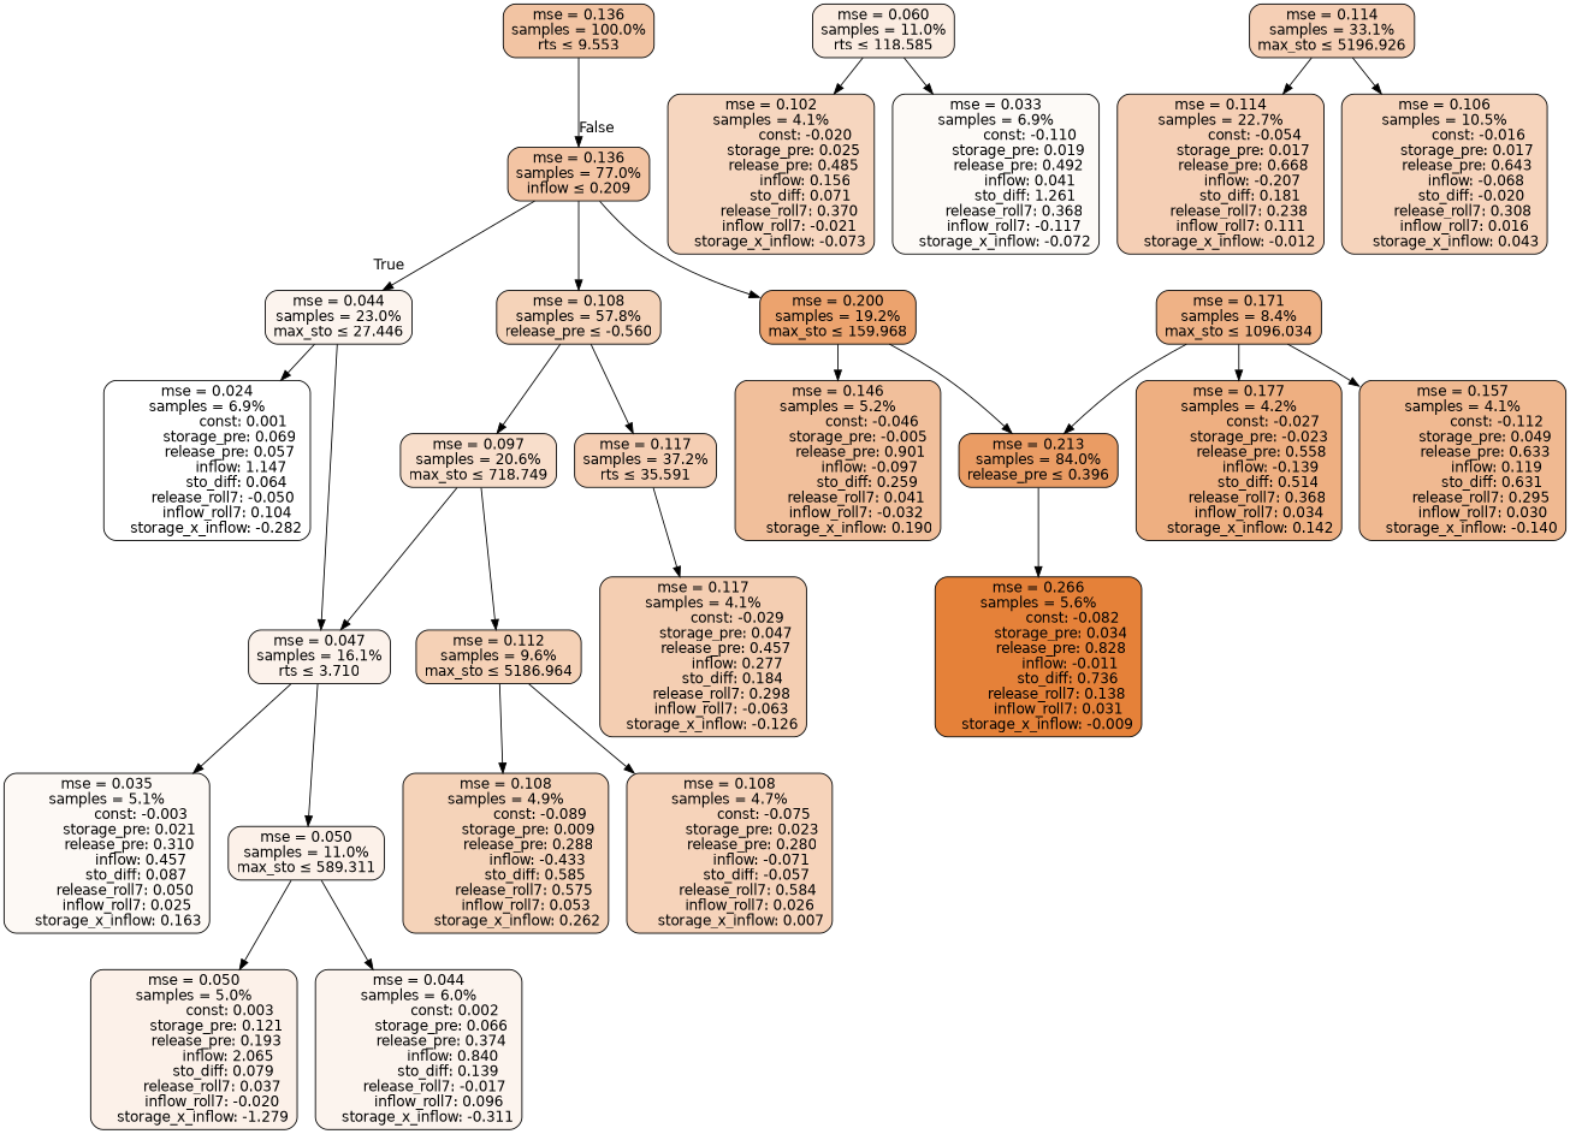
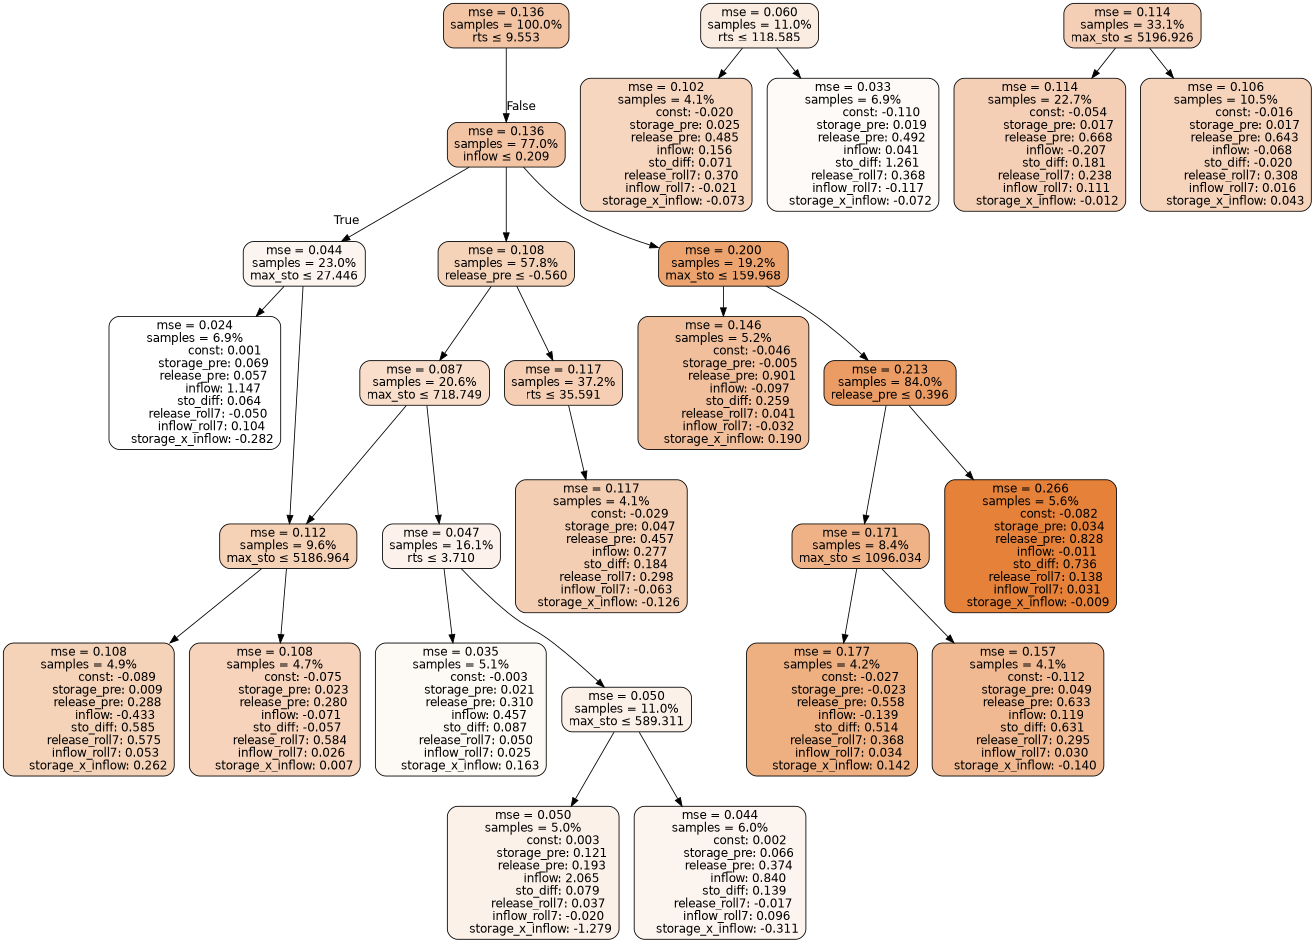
  digraph {
    node [color=black fillcolor="#fcf4ee" fontname=helvetica shape=rectangle style="filled, rounded"]
    edge [fontname=helvetica]
    n1 [fillcolor="#f2c4a3" label="mse = 0.136\nsamples = 100.0%\nrts &le; 9.553"]
    n2 [fillcolor="#f3c4a3" label="mse = 0.136\nsamples = 77.0%\ninflow &le; 0.209"]
    n3 [label="mse = 0.044\nsamples = 23.0%\nmax_sto &le; 27.446"]
    n4 [fillcolor="#ffffff" label="mse = 0.024\nsamples = 6.9%\n                const: 0.001\n          storage_pre: 0.069\n          release_pre: 0.057\n               inflow: 1.147\n             sto_diff: 0.064\n       release_roll7: -0.050\n         inflow_roll7: 0.104\n    storage_x_inflow: -0.282"]
    n5 [fillcolor="#fcf2eb" label="mse = 0.047\nsamples = 16.1%\nrts &le; 3.710"]
    n6 [fillcolor="#f5d3b9" label="mse = 0.108\nsamples = 57.8%\nrelease_pre &le; -0.560"]
    n7 [fillcolor="#eca36e" label="mse = 0.200\nsamples = 19.2%\nmax_sto &le; 159.968"]
    n8 [fillcolor="#fdf9f5" label="mse = 0.035\nsamples = 5.1%\n               const: -0.003\n          storage_pre: 0.021\n          release_pre: 0.310\n               inflow: 0.457\n             sto_diff: 0.087\n        release_roll7: 0.050\n         inflow_roll7: 0.025\n     storage_x_inflow: 0.163"]
    n9 [fillcolor="#fcf1e9" label="mse = 0.050\nsamples = 11.0%\nmax_sto &le; 589.311"]
    n10 [fillcolor="#fcf1e9" label="mse = 0.050\nsamples = 5.0%\n                const: 0.003\n          storage_pre: 0.121\n          release_pre: 0.193\n               inflow: 2.065\n             sto_diff: 0.079\n        release_roll7: 0.037\n        inflow_roll7: -0.020\n    storage_x_inflow: -1.279"]
    n11 [label="mse = 0.044\nsamples = 6.0%\n                const: 0.002\n          storage_pre: 0.066\n          release_pre: 0.374\n               inflow: 0.840\n             sto_diff: 0.139\n       release_roll7: -0.017\n         inflow_roll7: 0.096\n    storage_x_inflow: -0.311"]
-   n12 [fillcolor="#f8decb" label="mse = 0.097\nsamples = 20.6%\nmax_sto &le; 718.749"]
+   n12 [fillcolor="#f8decb" label="mse = 0.087\nsamples = 20.6%\nmax_sto &le; 718.749"]
    n13 [fillcolor="#f5ceb3" label="mse = 0.117\nsamples = 37.2%\nrts &le; 35.591"]
    n14 [fillcolor="#f1bf9b" label="mse = 0.146\nsamples = 5.2%\n               const: -0.046\n         storage_pre: -0.005\n          release_pre: 0.901\n              inflow: -0.097\n             sto_diff: 0.259\n        release_roll7: 0.041\n        inflow_roll7: -0.032\n     storage_x_inflow: 0.190"]
    n15 [fillcolor="#ea9c64" label="mse = 0.213\nsamples = 84.0%\nrelease_pre &le; 0.396"]
    n16 [fillcolor="#f5d1b6" label="mse = 0.112\nsamples = 9.6%\nmax_sto &le; 5186.964"]
    n17 [fillcolor="#f4ceb2" label="mse = 0.117\nsamples = 4.1%\n               const: -0.029\n          storage_pre: 0.047\n          release_pre: 0.457\n               inflow: 0.277\n             sto_diff: 0.184\n        release_roll7: 0.298\n        inflow_roll7: -0.063\n    storage_x_inflow: -0.126"]
    n18 [fillcolor="#fbece1" label="mse = 0.060\nsamples = 11.0%\nrts &le; 118.585"]
    n19 [fillcolor="#f6d6bf" label="mse = 0.102\nsamples = 4.1%\n               const: -0.020\n          storage_pre: 0.025\n          release_pre: 0.485\n               inflow: 0.156\n             sto_diff: 0.071\n        release_roll7: 0.370\n        inflow_roll7: -0.021\n    storage_x_inflow: -0.073"]
    n20 [fillcolor="#fdfaf7" label="mse = 0.033\nsamples = 6.9%\n               const: -0.110\n          storage_pre: 0.019\n          release_pre: 0.492\n               inflow: 0.041\n             sto_diff: 1.261\n        release_roll7: 0.368\n        inflow_roll7: -0.117\n    storage_x_inflow: -0.072"]
    n21 [fillcolor="#f5d3b9" label="mse = 0.108\nsamples = 4.9%\n               const: -0.089\n          storage_pre: 0.009\n          release_pre: 0.288\n              inflow: -0.433\n             sto_diff: 0.585\n        release_roll7: 0.575\n         inflow_roll7: 0.053\n     storage_x_inflow: 0.262"]
    n22 [fillcolor="#f6d3ba" label="mse = 0.108\nsamples = 4.7%\n               const: -0.075\n          storage_pre: 0.023\n          release_pre: 0.280\n              inflow: -0.071\n            sto_diff: -0.057\n        release_roll7: 0.584\n         inflow_roll7: 0.026\n     storage_x_inflow: 0.007"]
    n23 [fillcolor="#f5cfb5" label="mse = 0.114\nsamples = 33.1%\nmax_sto &le; 5196.926"]
    n24 [fillcolor="#f5cfb5" label="mse = 0.114\nsamples = 22.7%\n               const: -0.054\n          storage_pre: 0.017\n          release_pre: 0.668\n              inflow: -0.207\n             sto_diff: 0.181\n        release_roll7: 0.238\n         inflow_roll7: 0.111\n    storage_x_inflow: -0.012"]
    n25 [fillcolor="#f6d4bc" label="mse = 0.106\nsamples = 10.5%\n               const: -0.016\n          storage_pre: 0.017\n          release_pre: 0.643\n              inflow: -0.068\n            sto_diff: -0.020\n        release_roll7: 0.308\n         inflow_roll7: 0.016\n     storage_x_inflow: 0.043"]
    n26 [fillcolor="#efb286" label="mse = 0.171\nsamples = 8.4%\nmax_sto &le; 1096.034"]
    n27 [fillcolor="#e58139" label="mse = 0.266\nsamples = 5.6%\n               const: -0.082\n          storage_pre: 0.034\n          release_pre: 0.828\n              inflow: -0.011\n             sto_diff: 0.736\n        release_roll7: 0.138\n         inflow_roll7: 0.031\n    storage_x_inflow: -0.009"]
    n28 [fillcolor="#eeaf81" label="mse = 0.177\nsamples = 4.2%\n               const: -0.027\n         storage_pre: -0.023\n          release_pre: 0.558\n              inflow: -0.139\n             sto_diff: 0.514\n        release_roll7: 0.368\n         inflow_roll7: 0.034\n     storage_x_inflow: 0.142"]
    n29 [fillcolor="#f0b991" label="mse = 0.157\nsamples = 4.1%\n               const: -0.112\n          storage_pre: 0.049\n          release_pre: 0.633\n               inflow: 0.119\n             sto_diff: 0.631\n        release_roll7: 0.295\n         inflow_roll7: 0.030\n    storage_x_inflow: -0.140"]
    n1 -> n2 [headlabel=False labelangle=-45 labeldistance=2.5]
    n2 -> n3 [headlabel=True labelangle=45 labeldistance=2.5]
    n2 -> n6
    n2 -> n7
    n3 -> n4
-   n3 -> n5
+   n3 -> n16
    n5 -> n8
    n5 -> n9
    n6 -> n12
    n6 -> n13
    n7 -> n14
    n7 -> n15
    n9 -> n10
    n9 -> n11
    n12 -> n5
    n12 -> n16
    n13 -> n17
-   n26 -> n15
+   n15 -> n26
    n15 -> n27
    n16 -> n21
    n16 -> n22
    n18 -> n19
    n18 -> n20
    n23 -> n24
    n23 -> n25
    n26 -> n28
    n26 -> n29
  }
